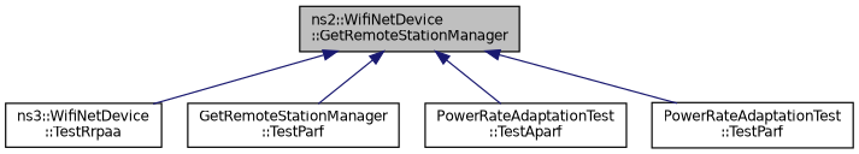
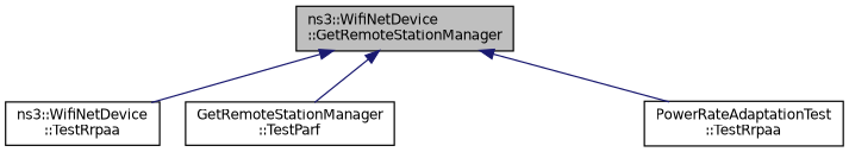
  digraph {
    rankdir=TB
    node [color=black fillcolor=white fontname=Helvetica fontsize=10 shape=record style=filled]
    edge [color=midnightblue dir=back fontname=Helvetica fontsize=10 labelfontname=Helvetica labelfontsize=10 style=solid]
-   n1 [fillcolor=grey75 fontcolor=black height=0.2 label="ns2::WifiNetDevice\l::GetRemoteStationManager" width=0.4]
+   n1 [fillcolor=grey75 fontcolor=black height=0.2 label="ns3::WifiNetDevice\l::GetRemoteStationManager" width=0.4]
    n2 [height=0.2 label="ns3::WifiNetDevice\l::TestRrpaa" width=0.4]
    n3 [height=0.2 label="GetRemoteStationManager\l::TestParf" width=0.4]
-   n4 [height=0.2 label="PowerRateAdaptationTest\l::TestAparf" width=0.4]
-   n5 [height=0.2 label="PowerRateAdaptationTest\l::TestParf" width=0.4]
+   n5 [height=0.2 label="PowerRateAdaptationTest\l::TestRrpaa" width=0.4]
    n1 -> n2
    n1 -> n3
-   n1 -> n4
    n1 -> n5
  }
